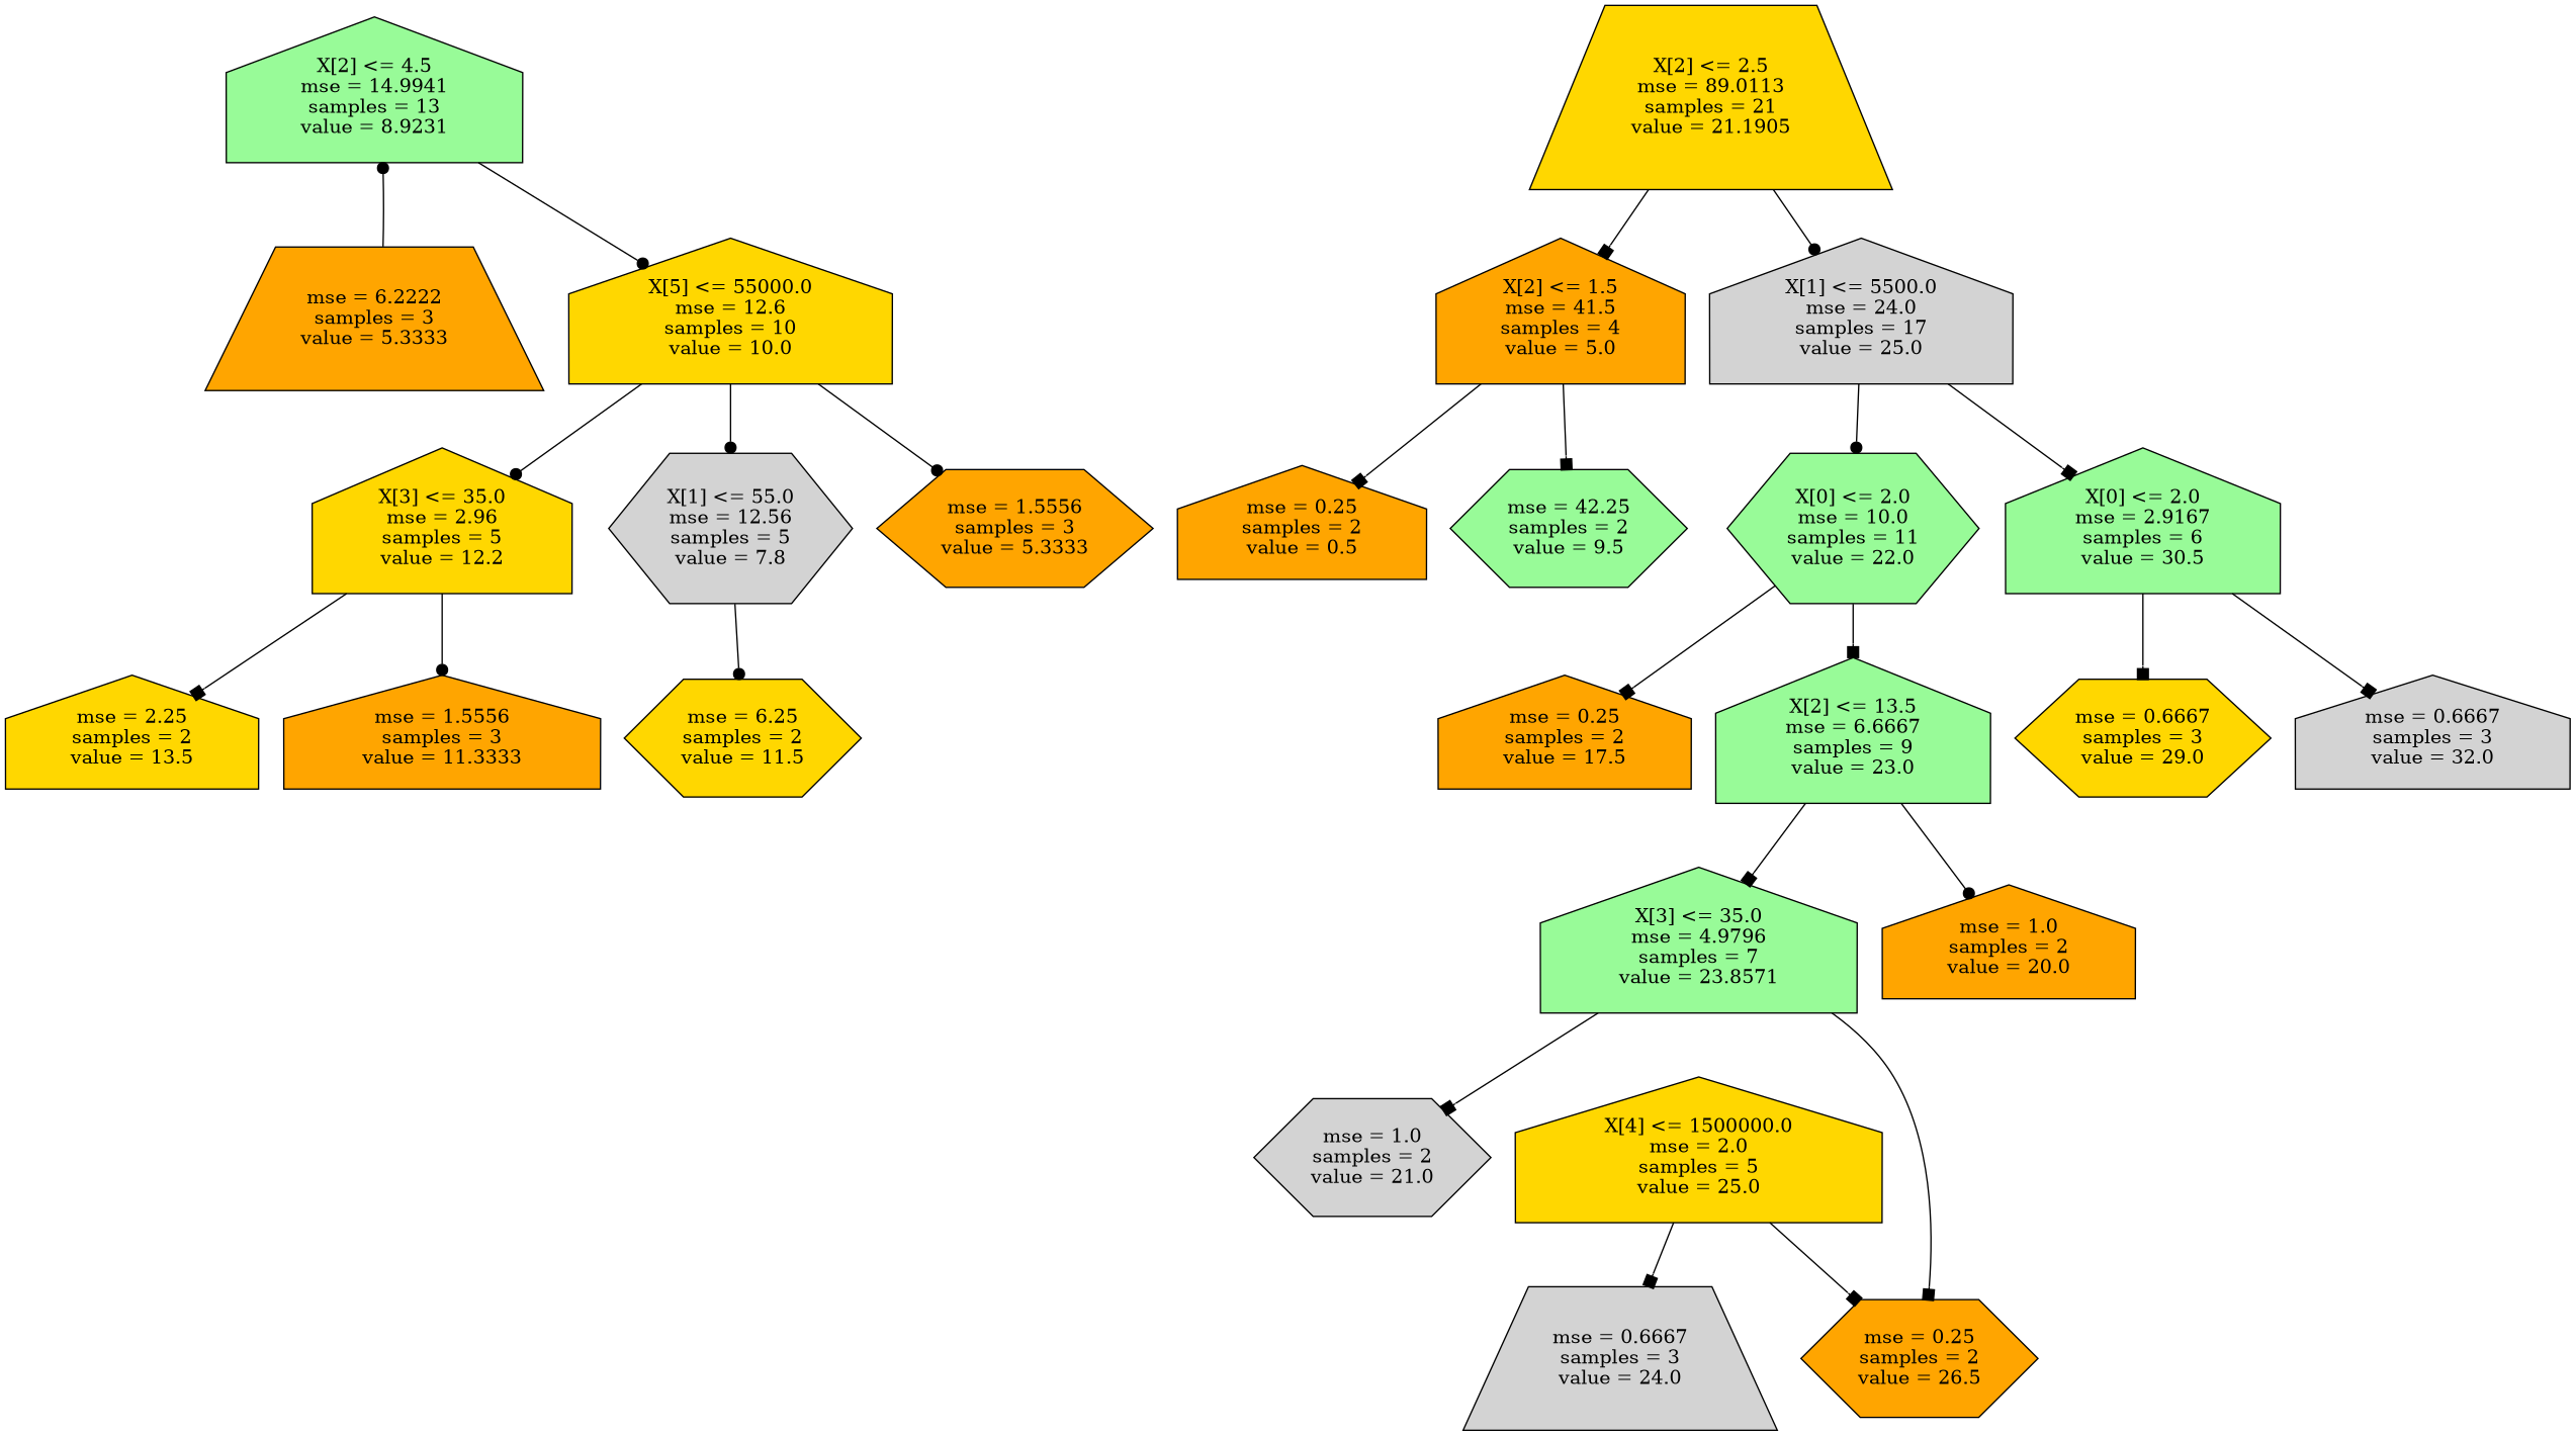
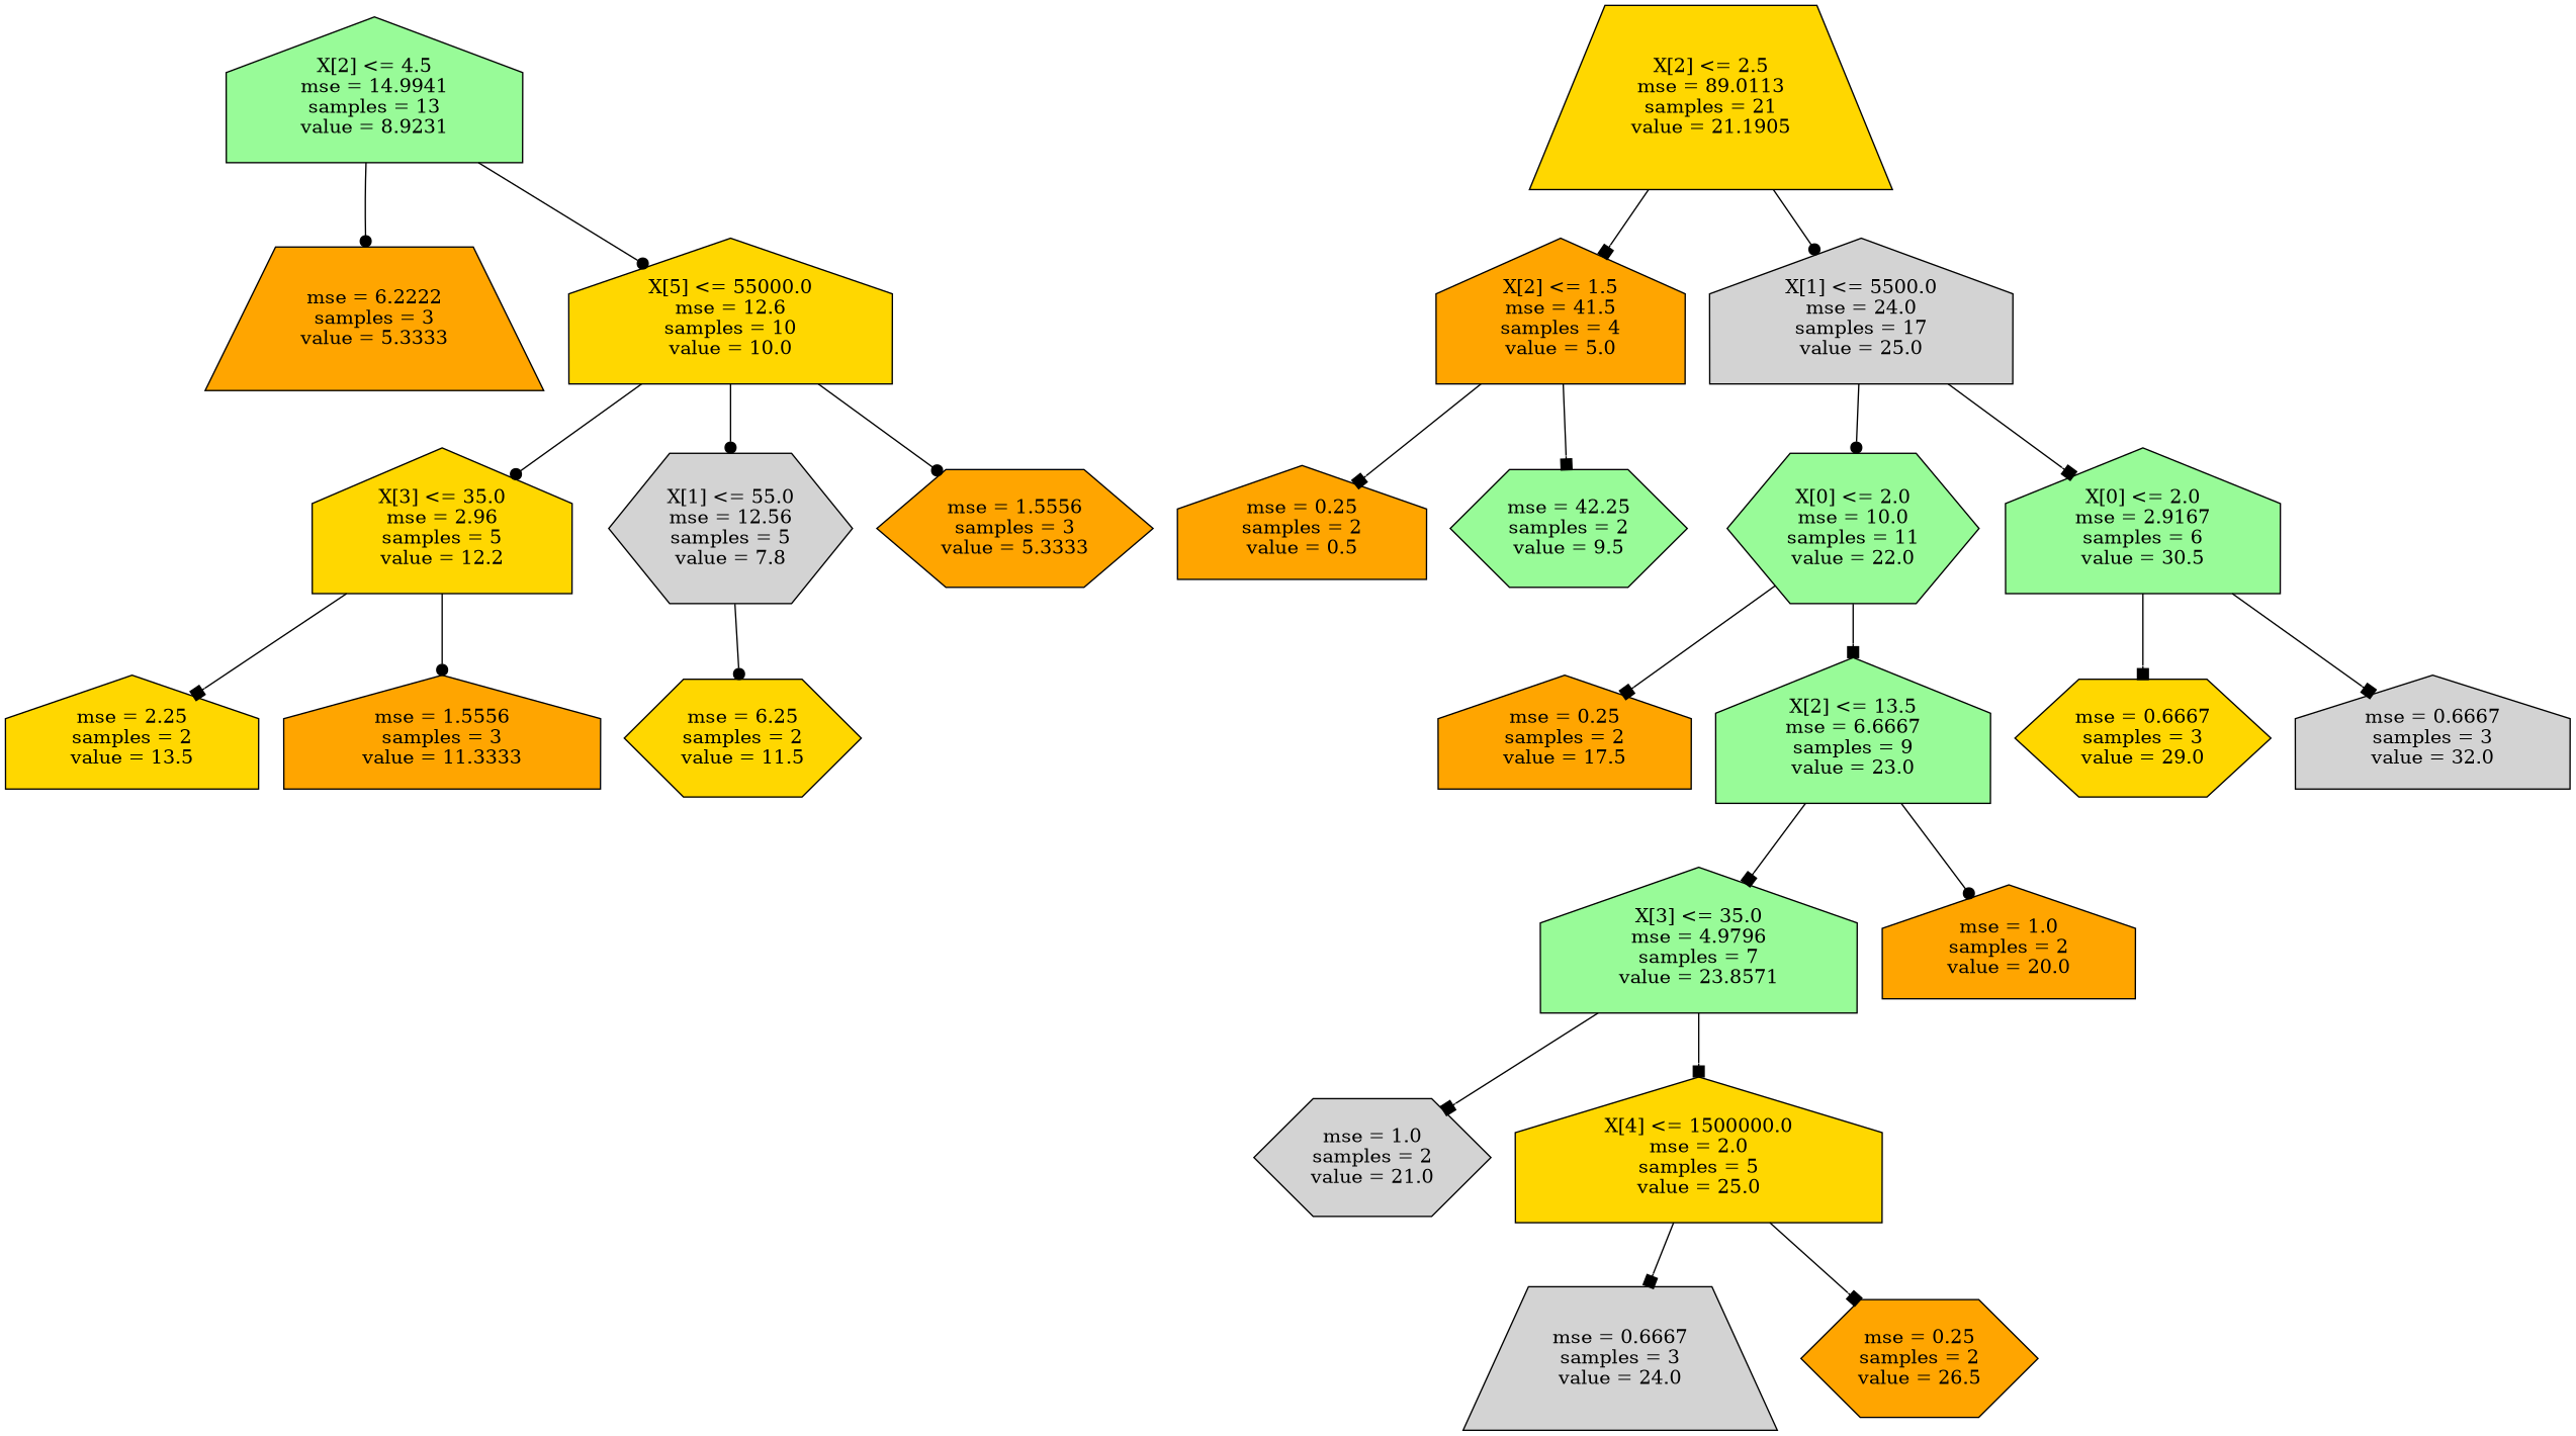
  digraph {
    node [fillcolor=orange shape=house style=filled]
    edge [arrowhead=box]
    n1 [fillcolor=palegreen label="X[2] <= 4.5\nmse = 14.9941\nsamples = 13\nvalue = 8.9231"]
    n2 [label="mse = 6.2222\nsamples = 3\nvalue = 5.3333" shape=trapezium]
    n3 [fillcolor=gold label="X[5] <= 55000.0\nmse = 12.6\nsamples = 10\nvalue = 10.0"]
    n4 [fillcolor=gold label="X[2] <= 2.5\nmse = 89.0113\nsamples = 21\nvalue = 21.1905" shape=trapezium]
    n5 [label="X[2] <= 1.5\nmse = 41.5\nsamples = 4\nvalue = 5.0"]
    n6 [fillcolor=lightgrey label="X[1] <= 5500.0\nmse = 24.0\nsamples = 17\nvalue = 25.0"]
    n7 [fillcolor=gold label="X[3] <= 35.0\nmse = 2.96\nsamples = 5\nvalue = 12.2"]
    n8 [fillcolor=lightgrey label="X[1] <= 55.0\nmse = 12.56\nsamples = 5\nvalue = 7.8" shape=hexagon]
    n9 [label="mse = 1.5556\nsamples = 3\nvalue = 5.3333" shape=hexagon]
    n10 [fillcolor=gold label="mse = 2.25\nsamples = 2\nvalue = 13.5"]
    n11 [label="mse = 1.5556\nsamples = 3\nvalue = 11.3333"]
    n12 [fillcolor=gold label="mse = 6.25\nsamples = 2\nvalue = 11.5" shape=hexagon]
    n13 [label="mse = 0.25\nsamples = 2\nvalue = 0.5"]
    n14 [fillcolor=palegreen label="mse = 42.25\nsamples = 2\nvalue = 9.5" shape=hexagon]
    n15 [fillcolor=palegreen label="X[0] <= 2.0\nmse = 10.0\nsamples = 11\nvalue = 22.0" shape=hexagon]
    n16 [fillcolor=palegreen label="X[0] <= 2.0\nmse = 2.9167\nsamples = 6\nvalue = 30.5"]
    n17 [label="mse = 0.25\nsamples = 2\nvalue = 17.5"]
    n18 [fillcolor=palegreen label="X[2] <= 13.5\nmse = 6.6667\nsamples = 9\nvalue = 23.0"]
    n19 [fillcolor=gold label="mse = 0.6667\nsamples = 3\nvalue = 29.0" shape=hexagon]
    n20 [fillcolor=lightgrey label="mse = 0.6667\nsamples = 3\nvalue = 32.0"]
    n21 [fillcolor=palegreen label="X[3] <= 35.0\nmse = 4.9796\nsamples = 7\nvalue = 23.8571"]
    n22 [label="mse = 1.0\nsamples = 2\nvalue = 20.0"]
    n23 [fillcolor=lightgrey label="mse = 1.0\nsamples = 2\nvalue = 21.0" shape=hexagon]
    n24 [fillcolor=gold label="X[4] <= 1500000.0\nmse = 2.0\nsamples = 5\nvalue = 25.0"]
    n25 [fillcolor=lightgrey label="mse = 0.6667\nsamples = 3\nvalue = 24.0" shape=trapezium]
    n26 [label="mse = 0.25\nsamples = 2\nvalue = 26.5" shape=hexagon]
-   n2 -> n1 [arrowhead=dot]
+   n1 -> n2 [arrowhead=dot]
    n1 -> n3 [arrowhead=dot]
    n3 -> n7 [arrowhead=dot]
    n3 -> n8 [arrowhead=dot]
    n3 -> n9 [arrowhead=dot]
    n4 -> n5
    n4 -> n6 [arrowhead=dot]
    n5 -> n13
    n5 -> n14
    n6 -> n15 [arrowhead=dot]
    n6 -> n16
    n7 -> n10
    n7 -> n11 [arrowhead=dot]
    n8 -> n12 [arrowhead=dot]
    n15 -> n17
    n15 -> n18
    n16 -> n19
    n16 -> n20
    n18 -> n21
    n18 -> n22 [arrowhead=dot]
    n21 -> n23
-   n21 -> n26
+   n21 -> n24
    n24 -> n25
    n24 -> n26
  }
